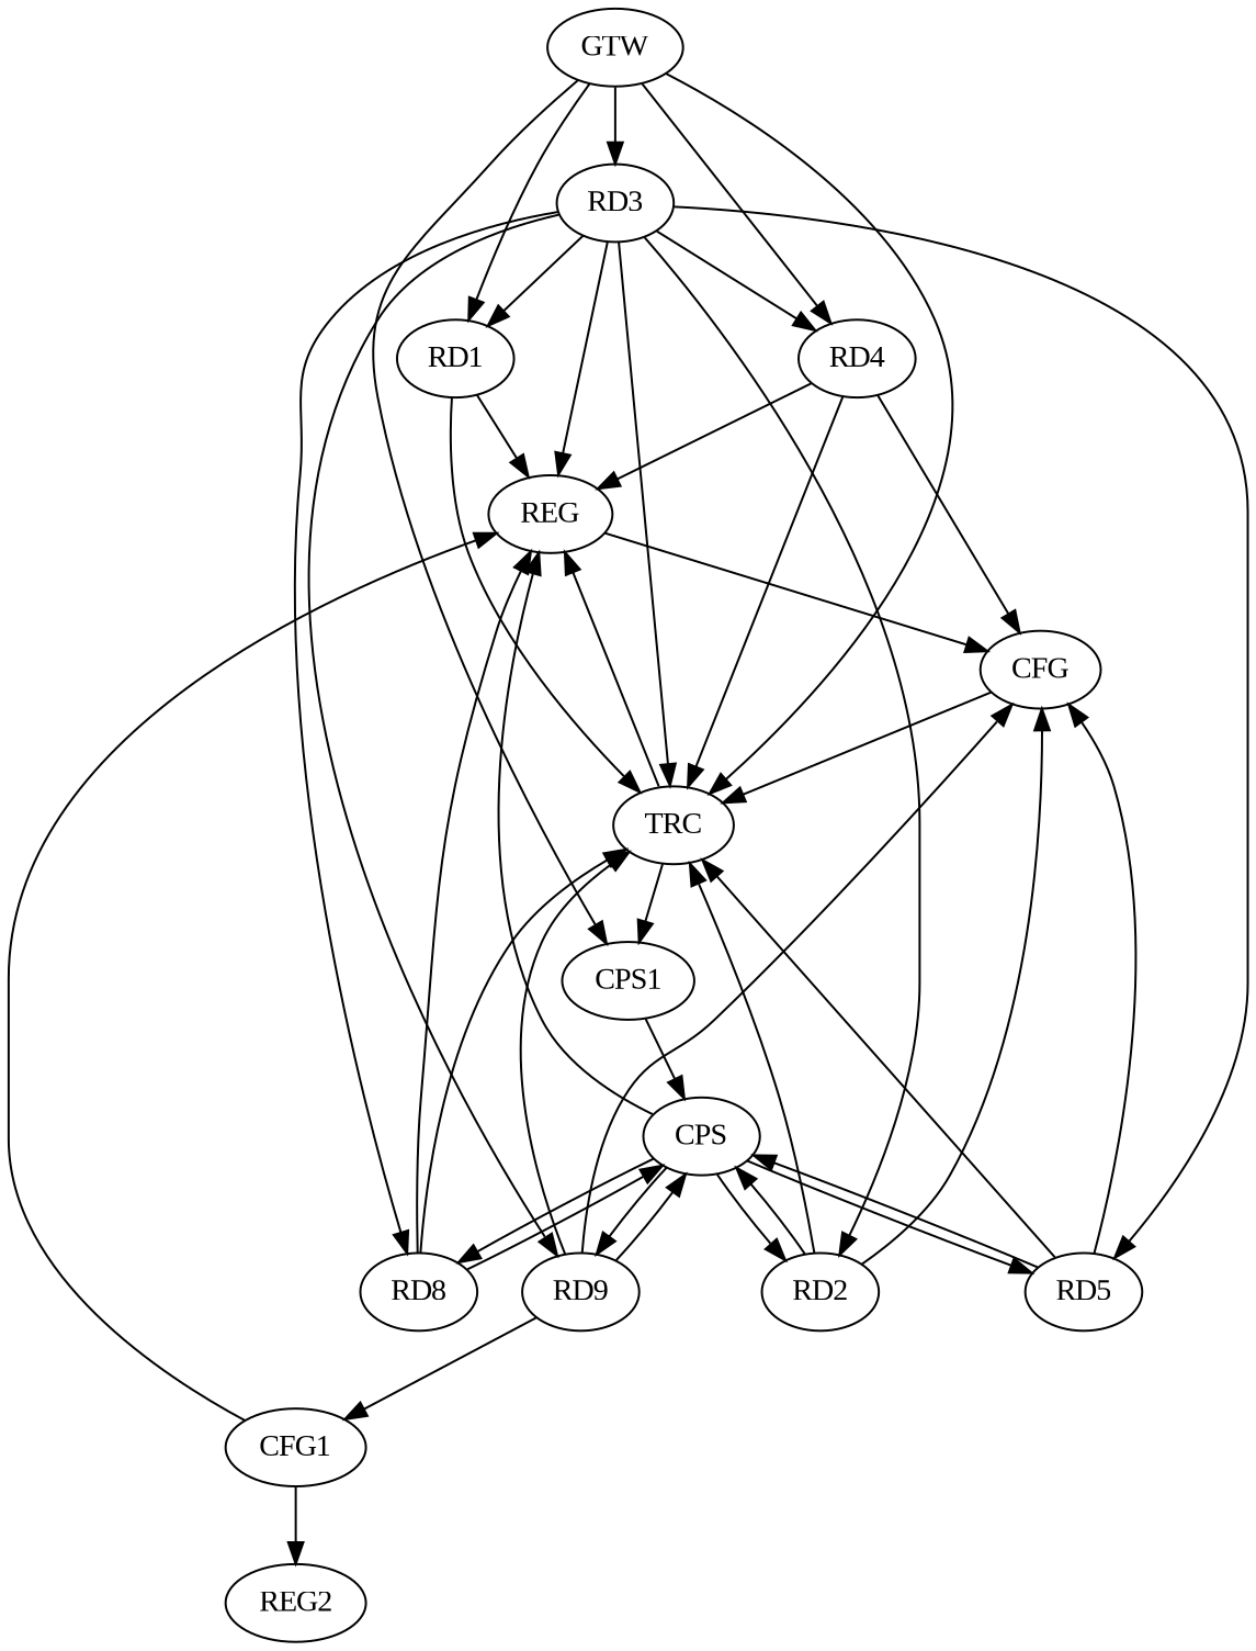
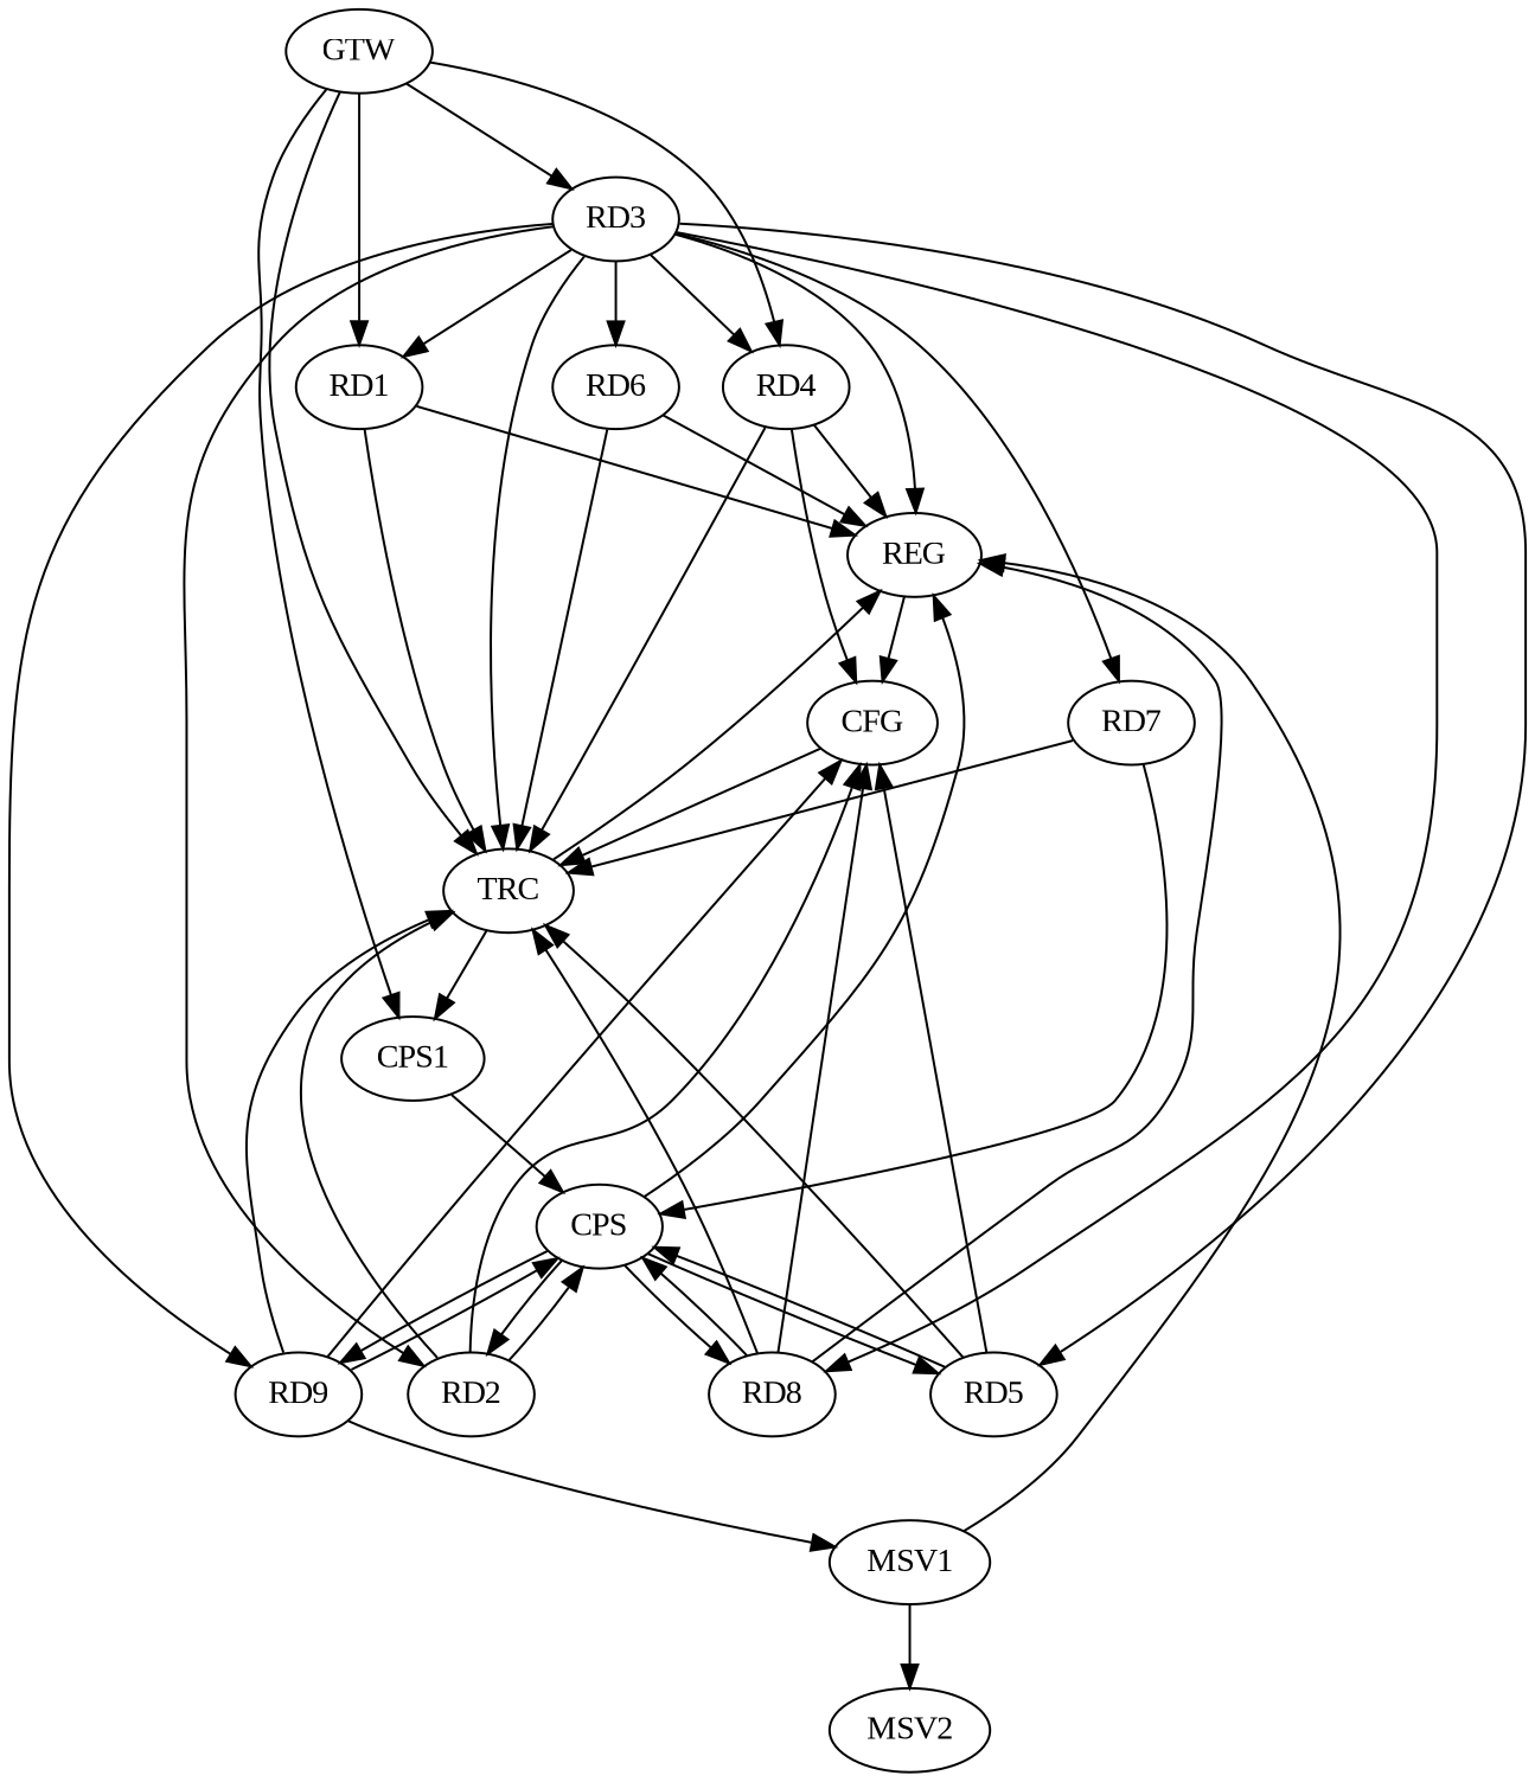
  strict digraph {
    fontname="Liberation Serif"
    node [fontname="Liberation Serif"]
    edge [fontname="Liberation Serif"]
    n1 [label=RD1]
    n2 [label=REG]
    n3 [label=TRC]
    n4 [label=CFG]
    n5 [label=CPS1]
    n6 [label=RD2]
    n7 [label=CPS]
    n8 [label=RD5]
    n9 [label=RD8]
    n10 [label=RD9]
    n11 [label=RD3]
    n12 [label=RD4]
-   n15 [label=CFG1]
-   n16 [label=REG2]
+   n13 [label=RD6]
+   n14 [label=RD7]
+   n15 [label=MSV1]
+   n16 [label=MSV2]
    n17 [label=GTW]
    n1 -> n2
    n1 -> n3
    n2 -> n4
    n3 -> n2
    n3 -> n5
    n4 -> n3
    n5 -> n7
    n6 -> n3
    n6 -> n4
    n6 -> n7
    n7 -> n2
    n7 -> n6
    n7 -> n8
    n7 -> n9
    n7 -> n10
    n8 -> n3
    n8 -> n4
    n8 -> n7
    n9 -> n2
    n9 -> n3
+   n9 -> n4
    n9 -> n7
    n10 -> n3
    n10 -> n4
    n10 -> n7
    n10 -> n15
    n11 -> n1
    n11 -> n2
    n11 -> n3
    n11 -> n6
    n11 -> n8
    n11 -> n9
    n11 -> n10
    n11 -> n12
+   n11 -> n13
+   n11 -> n14
    n12 -> n2
    n12 -> n3
    n12 -> n4
+   n13 -> n2
+   n13 -> n3
+   n14 -> n3
+   n14 -> n7
    n15 -> n2
    n15 -> n16
    n17 -> n1
    n17 -> n3
    n17 -> n5
    n17 -> n11
    n17 -> n12
  }
